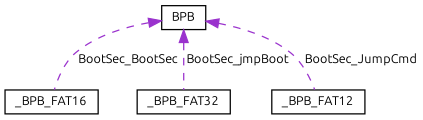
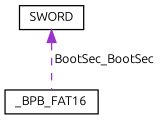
  digraph {
    fontname=Ubuntu
    node [color=black fillcolor=white fontname=Ubuntu fontsize=10 shape=record style=filled]
    edge [color=darkorchid3 dir=back fontname=Ubuntu fontsize=10 labelfontname=Helvetica labelfontsize=10 style=dashed]
    n1 [height=0.2 label=_BPB_FAT16 width=0.4]
-   n2 [height=0.2 label=BPB width=0.4]
-   n3 [height=0.2 label=_BPB_FAT32 width=0.4]
-   n4 [height=0.2 label=_BPB_FAT12 width=0.4]
+   n2 [height=0.2 label=SWORD width=0.4]
    n2 -> n1 [label=" BootSec_BootSec"]
-   n2 -> n3 [label=" BootSec_jmpBoot"]
-   n2 -> n4 [label=" BootSec_JumpCmd"]
  }
